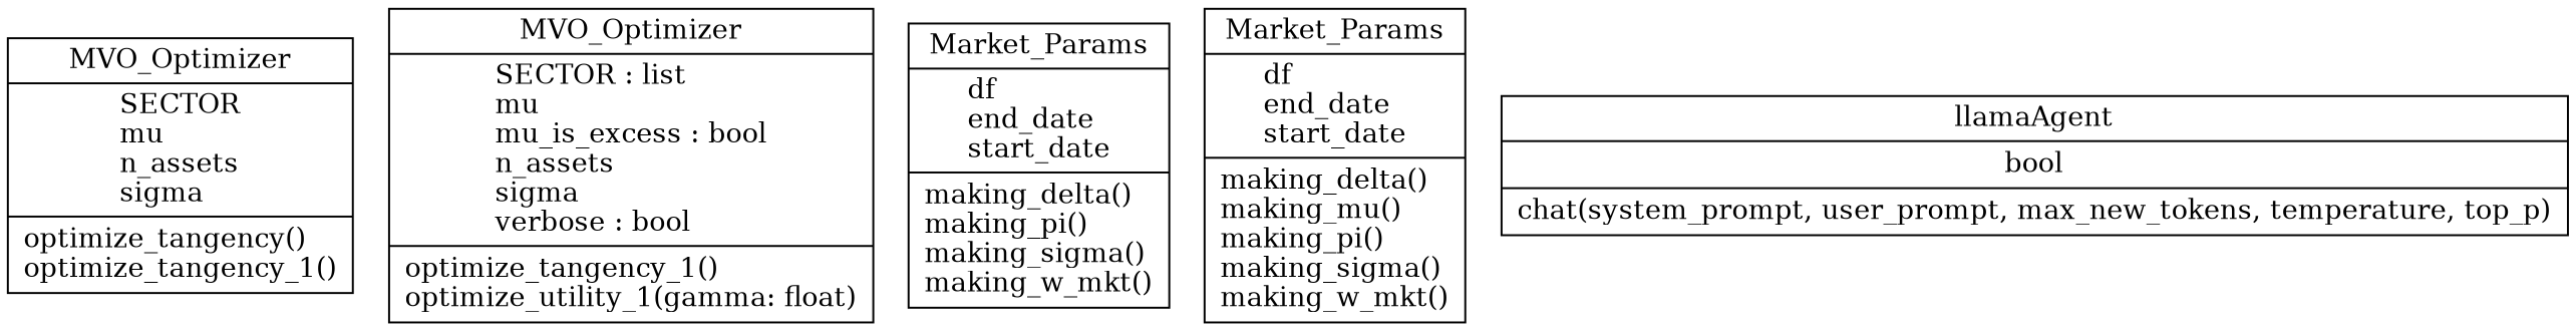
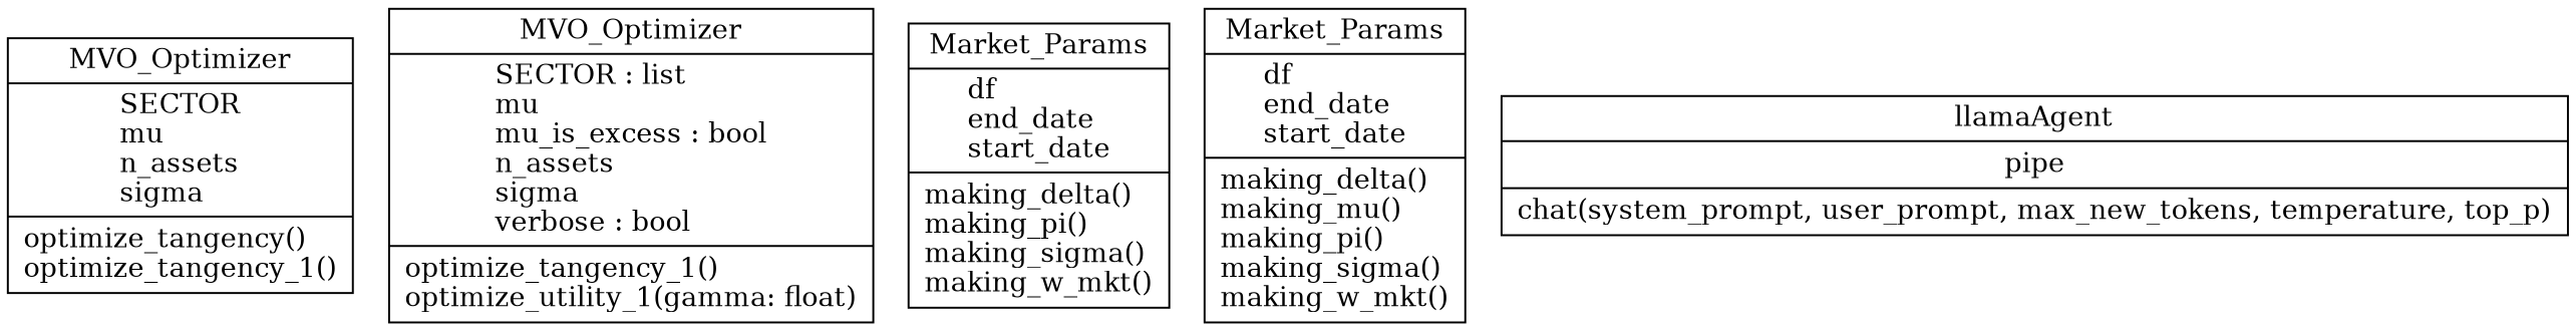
  digraph {
    rankdir=BT
    node [color=black fontcolor=black shape=record style=solid]
    n1 [label=<{MVO_Optimizer|SECTOR<br ALIGN="LEFT"/>mu<br ALIGN="LEFT"/>n_assets<br ALIGN="LEFT"/>sigma<br ALIGN="LEFT"/>|optimize_tangency()<br ALIGN="LEFT"/>optimize_tangency_1()<br ALIGN="LEFT"/>}>]
    n2 [label=<{MVO_Optimizer|SECTOR : list<br ALIGN="LEFT"/>mu<br ALIGN="LEFT"/>mu_is_excess : bool<br ALIGN="LEFT"/>n_assets<br ALIGN="LEFT"/>sigma<br ALIGN="LEFT"/>verbose : bool<br ALIGN="LEFT"/>|optimize_tangency_1()<br ALIGN="LEFT"/>optimize_utility_1(gamma: float)<br ALIGN="LEFT"/>}>]
    n3 [label=<{Market_Params|df<br ALIGN="LEFT"/>end_date<br ALIGN="LEFT"/>start_date<br ALIGN="LEFT"/>|making_delta()<br ALIGN="LEFT"/>making_pi()<br ALIGN="LEFT"/>making_sigma()<br ALIGN="LEFT"/>making_w_mkt()<br ALIGN="LEFT"/>}>]
    n4 [label=<{Market_Params|df<br ALIGN="LEFT"/>end_date<br ALIGN="LEFT"/>start_date<br ALIGN="LEFT"/>|making_delta()<br ALIGN="LEFT"/>making_mu()<br ALIGN="LEFT"/>making_pi()<br ALIGN="LEFT"/>making_sigma()<br ALIGN="LEFT"/>making_w_mkt()<br ALIGN="LEFT"/>}>]
-   n5 [label=<{llamaAgent|bool<br ALIGN="LEFT"/>|chat(system_prompt, user_prompt, max_new_tokens, temperature, top_p)<br ALIGN="LEFT"/>}>]
+   n5 [label=<{llamaAgent|pipe<br ALIGN="LEFT"/>|chat(system_prompt, user_prompt, max_new_tokens, temperature, top_p)<br ALIGN="LEFT"/>}>]
  }
